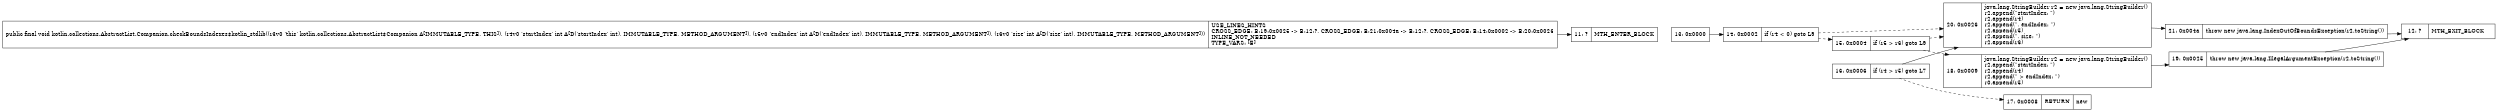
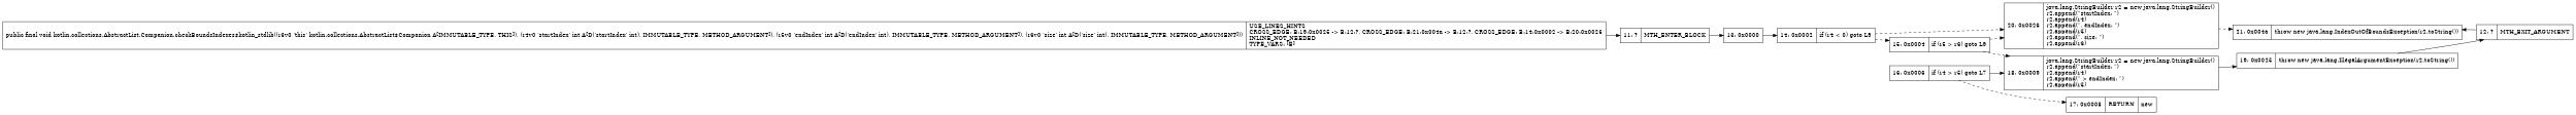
  digraph {
    rankdir=LR
    node [shape=record]
    n1 [label="{11\:\ ?|MTH_ENTER_BLOCK\l}"]
    n2 [label="{13\:\ 0x0000}"]
    n3 [label="{14\:\ 0x0002|if (r4 \< 0) goto L9\l}"]
    n4 [label="{15\:\ 0x0004|if (r5 \> r6) goto L9\l}"]
    n5 [label="{20\:\ 0x0026|java.lang.StringBuilder r2 = new java.lang.StringBuilder()\lr2.append(\"startIndex: \")\lr2.append(r4)\lr2.append(\", endIndex: \")\lr2.append(r5)\lr2.append(\", size: \")\lr2.append(r6)\l}"]
-   n6 [label="{18\:\ 0x0009|java.lang.StringBuilder r2 = new java.lang.StringBuilder()\lr2.append(\"startIndex: \")\lr2.append(r4)\lr2.append(\" \> endIndex: \")\lr0.append(r5)\l}"]
+   n6 [label="{18\:\ 0x0009|java.lang.StringBuilder r2 = new java.lang.StringBuilder()\lr2.append(\"startIndex: \")\lr2.append(r4)\lr2.append(\" \> endIndex: \")\lr2.append(r5)\l}"]
    n7 [label="{21\:\ 0x004a|throw new java.lang.IndexOutOfBoundsException(r2.toString())\l}"]
    n8 [label="{16\:\ 0x0006|if (r4 \> r5) goto L7\l}"]
    n9 [label="{17\:\ 0x0008|RETURN\l|new\l}"]
    n10 [label="{19\:\ 0x0025|throw new java.lang.IllegalArgumentException(r2.toString())\l}"]
-   n11 [label="{12\:\ ?|MTH_EXIT_BLOCK\l}"]
+   n11 [label="{12\:\ ?|MTH_EXIT_ARGUMENT\l}"]
    n12 [label="{public final void kotlin.collections.AbstractList.Companion.checkBoundsIndexes$kotlin_stdlib((r3v0 'this' kotlin.collections.AbstractList$Companion A[IMMUTABLE_TYPE, THIS]), (r4v0 'startIndex' int A[D('startIndex' int), IMMUTABLE_TYPE, METHOD_ARGUMENT]), (r5v0 'endIndex' int A[D('endIndex' int), IMMUTABLE_TYPE, METHOD_ARGUMENT]), (r6v0 'size' int A[D('size' int), IMMUTABLE_TYPE, METHOD_ARGUMENT]))  | USE_LINES_HINTS\lCROSS_EDGE: B:19:0x0025 \-\> B:12:?, CROSS_EDGE: B:21:0x004a \-\> B:12:?, CROSS_EDGE: B:14:0x0002 \-\> B:20:0x0026\lINLINE_NOT_NEEDED\lTYPE_VARS: [E]\l}"]
+   n1 -> n2
    n2 -> n3
    n3 -> n4 [style=dashed]
    n3 -> n5 [style=dashed]
    n4 -> n5 [style=dashed]
    n4 -> n6 [style=dashed]
-   n5 -> n7
+   n5 -> n7 [style=dashed]
    n6 -> n10
-   n7 -> n11
-   n8 -> n5
+   n11 -> n7
+   n8 -> n6
    n8 -> n9 [style=dashed]
    n10 -> n11
    n12 -> n1
  }
